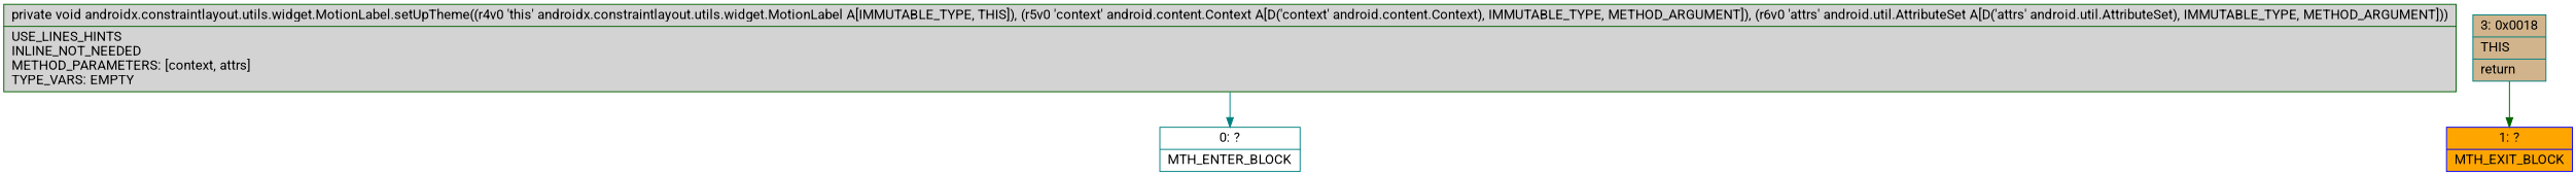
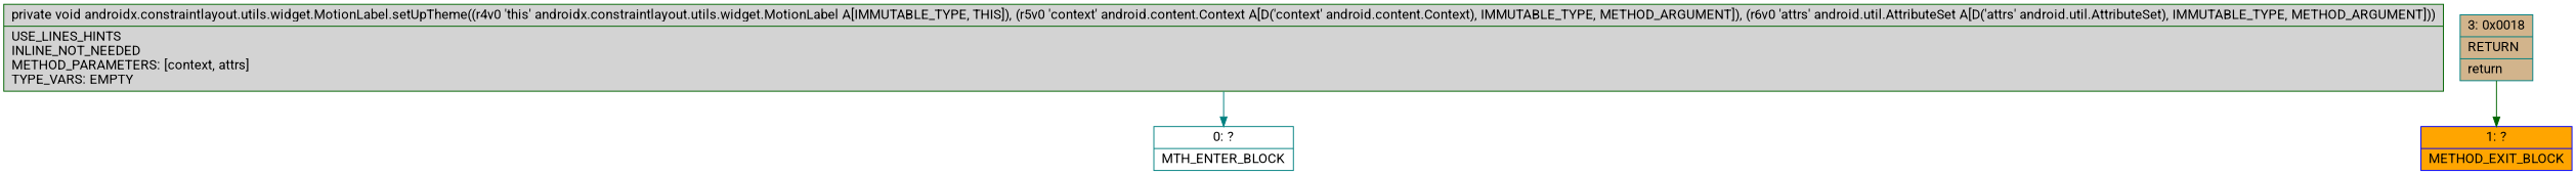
  digraph {
    fontname=Roboto
    node [color=teal fontname=Roboto shape=record style=filled]
    edge [fontname=Roboto]
    n1 [fillcolor=white label="{0\:\ ?|MTH_ENTER_BLOCK\l}"]
-   n2 [fillcolor=tan label="{3\:\ 0x0018|THIS\l|return\l}"]
-   n3 [color=blue fillcolor=orange label="{1\:\ ?|MTH_EXIT_BLOCK\l}"]
+   n2 [fillcolor=tan label="{3\:\ 0x0018|RETURN\l|return\l}"]
+   n3 [color=blue fillcolor=orange label="{1\:\ ?|METHOD_EXIT_BLOCK\l}"]
    n4 [color=darkgreen fillcolor=lightgrey label="{private void androidx.constraintlayout.utils.widget.MotionLabel.setUpTheme((r4v0 'this' androidx.constraintlayout.utils.widget.MotionLabel A[IMMUTABLE_TYPE, THIS]), (r5v0 'context' android.content.Context A[D('context' android.content.Context), IMMUTABLE_TYPE, METHOD_ARGUMENT]), (r6v0 'attrs' android.util.AttributeSet A[D('attrs' android.util.AttributeSet), IMMUTABLE_TYPE, METHOD_ARGUMENT]))  | USE_LINES_HINTS\lINLINE_NOT_NEEDED\lMETHOD_PARAMETERS: [context, attrs]\lTYPE_VARS: EMPTY\l}"]
    n2 -> n3 [color=darkgreen]
    n4 -> n1 [color=teal]
  }
